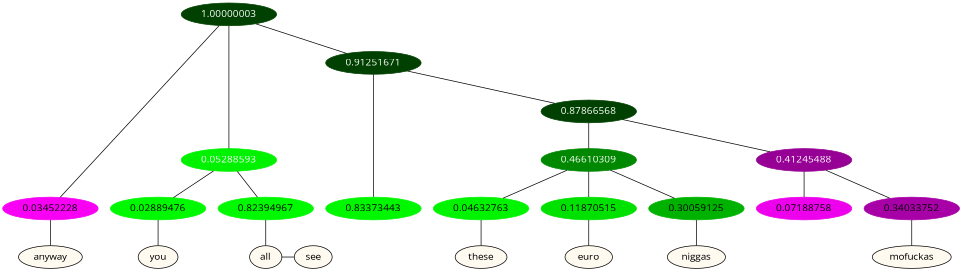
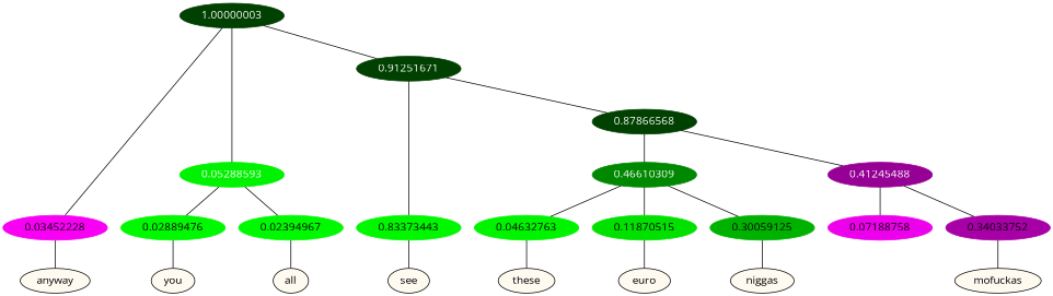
  graph {
    fontname="Open Sans"
    node [color=black fontname="Open Sans" format=png nodesep=0.001 ordering=out overlap_scaling=0.01 ranksep=0.001 style=filled fontcolor=black]
    edge [fontname="Open Sans"]
    n1 [fillcolor=floralwhite height=0.15 label=anyway style="filled,solid" width=0.15 fontcolor=""]
    n2 [fillcolor=floralwhite height=0.15 label=you style="filled,solid" width=0.15 fontcolor=""]
    n3 [fillcolor=floralwhite height=0.15 label=all style="filled,solid" width=0.15 fontcolor=""]
    n4 [fillcolor=floralwhite height=0.15 label=see style="filled,solid" width=0.15 fontcolor=""]
    n5 [fillcolor=floralwhite height=0.15 label=these style="filled,solid" width=0.15 fontcolor=""]
    n6 [fillcolor=floralwhite height=0.15 label=euro style="filled,solid" width=0.15 fontcolor=""]
    n7 [fillcolor=floralwhite height=0.15 label=niggas style="filled,solid" width=0.15 fontcolor=""]
    n8 [fillcolor=floralwhite height=0.15 label=mofuckas style="filled,solid" width=0.15 fontcolor=""]
    n9 [color="0.835 1.000 0.965" height=0.15 label=0.03452228 width=0.15]
    n10 [color="0.334 1.000 0.971" height=0.15 label=0.02889476 width=0.15]
-   n11 [color="0.334 1.000 0.976" height=0.15 label=0.82394967 width=0.15]
+   n11 [color="0.334 1.000 0.976" height=0.15 label=0.02394967 width=0.15]
    n12 [color="0.334 1.000 0.966" height=0.15 label=0.83373443 width=0.15]
    n13 [color="0.334 1.000 0.954" height=0.15 label=0.04632763 width=0.15]
    n14 [color="0.334 1.000 0.881" height=0.15 label=0.11870515 width=0.15]
    n15 [color="0.334 1.000 0.699" height=0.15 label=0.30059125 width=0.15]
    n16 [color="0.835 1.000 0.928" height=0.15 label=0.07188758 width=0.15]
    n17 [color="0.835 1.000 0.660" height=0.15 label=0.34033752 width=0.15]
    n18 [color="0.334 1.000 0.250" fontcolor=grey99 height=0.15 label=1.00000003 width=0.15]
    n19 [color="0.334 1.000 0.947" fontcolor=grey99 height=0.15 label=0.05288593 width=0.15]
    n20 [color="0.334 1.000 0.250" fontcolor=grey99 height=0.15 label=0.91251671 width=0.15]
    n21 [color="0.334 1.000 0.250" fontcolor=grey99 height=0.15 label=0.87866568 width=0.15]
    n22 [color="0.334 1.000 0.534" fontcolor=grey99 height=0.15 label=0.46610309 width=0.15]
    n23 [color="0.835 1.000 0.588" fontcolor=grey99 height=0.15 label=0.41245488 width=0.15]
    subgraph sub_1 {
      rank=same
      n1
      n2
      n3
      n4
      n5
      n6
      n7
      n8
    }
    subgraph sub_2 {
      rank=same
      n9
      n10
      n11
      n12
      n13
      n14
      n15
      n16
      n17
    }
    n9 -- n1
    n10 -- n2
    n11 -- n3
-   n3 -- n4
+   n12 -- n4
    n13 -- n5
    n14 -- n6
    n15 -- n7
    n17 -- n8
    n18 -- n9
    n18 -- n19
    n18 -- n20
    n19 -- n10
    n19 -- n11
    n20 -- n12
    n20 -- n21
    n21 -- n22
    n21 -- n23
    n22 -- n13
    n22 -- n14
    n22 -- n15
    n23 -- n16
    n23 -- n17
  }
